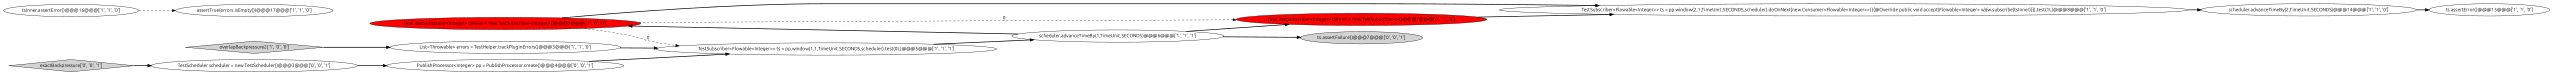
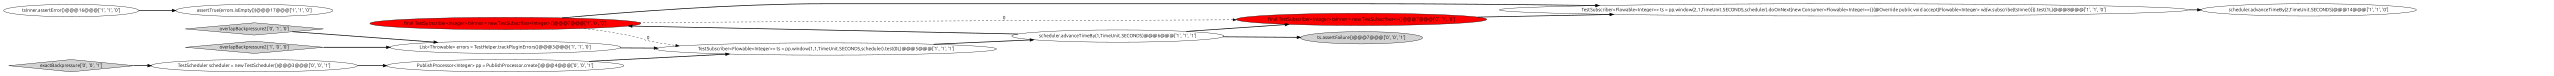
  digraph {
    fontname=Ubuntu
    rankdir=LR
    node [fillcolor=white fontname=Ubuntu shape=ellipse style=filled]
    edge [fontname=Ubuntu style=bold]
    n1 [fillcolor=red label="final TestSubscriber<Integer> tsInner = new TestSubscriber<Integer>()@@@7@@@['1', '0', '0']"]
    n2 [label="TestSubscriber<Flowable<Integer>> ts = pp.window(1,1,TimeUnit.SECONDS,scheduler).test(0L)@@@5@@@['1', '1', '1']"]
    n3 [label="TestSubscriber<Flowable<Integer>> ts = pp.window(2,1,TimeUnit.SECONDS,scheduler).doOnNext(new Consumer<Flowable<Integer>>(){@Override public void accept(Flowable<Integer> w){w.subscribe(tsInner)}}).test(1L)@@@8@@@['1', '1', '0']"]
    n4 [fillcolor=red label="final TestSubscriber<Integer> tsInner = new TestSubscriber<>()@@@7@@@['0', '1', '0']"]
    n5 [label="scheduler.advanceTimeBy(1,TimeUnit.SECONDS)@@@6@@@['1', '1', '1']"]
    n6 [label="scheduler.advanceTimeBy(2,TimeUnit.SECONDS)@@@14@@@['1', '1', '0']"]
    n7 [fillcolor=lightgray label="ts.assertFailure()@@@7@@@['0', '0', '1']"]
    n8 [fillcolor=lightgray label="overlapBackpressure2['1', '0', '0']" shape=diamond]
    n9 [label="List<Throwable> errors = TestHelper.trackPluginErrors()@@@3@@@['1', '1', '0']"]
-   n10 [label="ts.assertError()@@@15@@@['1', '1', '0']"]
    n11 [label="tsInner.assertError()@@@16@@@['1', '1', '0']"]
    n12 [label="assertTrue(errors.isEmpty())@@@17@@@['1', '1', '0']"]
+   n13 [fillcolor=lightgray label="overlapBackpressure2['0', '1', '0']" shape=diamond]
    n14 [fillcolor=lightgray label="exactBackpressure['0', '0', '1']" shape=diamond]
    n15 [label="TestScheduler scheduler = new TestScheduler()@@@3@@@['0', '0', '1']"]
    n16 [label="PublishProcessor<Integer> pp = PublishProcessor.create()@@@4@@@['0', '0', '1']"]
    n1 -> n2 [label=0 style=dashed]
    n1 -> n3
    n1 -> n4 [label=0 style=dashed]
    n2 -> n5
    n3 -> n6
    n4 -> n3
    n5 -> n1
    n5 -> n4
    n5 -> n7
-   n6 -> n10
    n8 -> n9
    n9 -> n2
-   n11 -> n12 [style=dashed]
+   n11 -> n12
+   n13 -> n9
    n14 -> n15
    n15 -> n16
    n16 -> n2
  }
